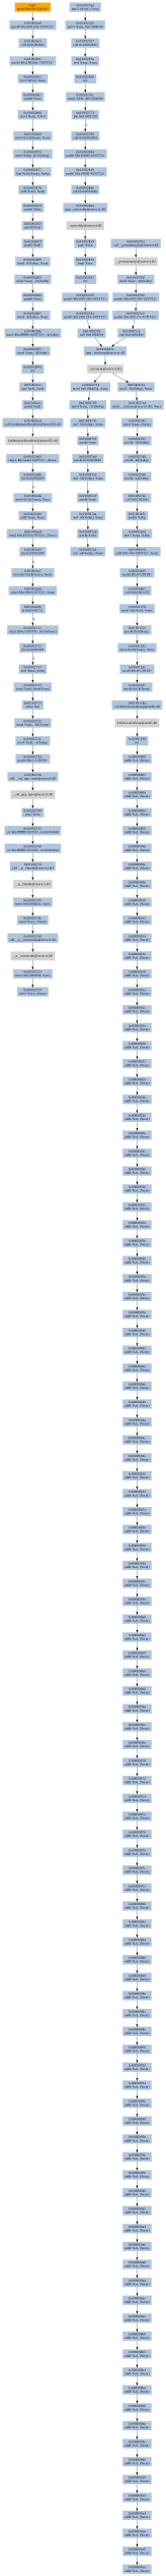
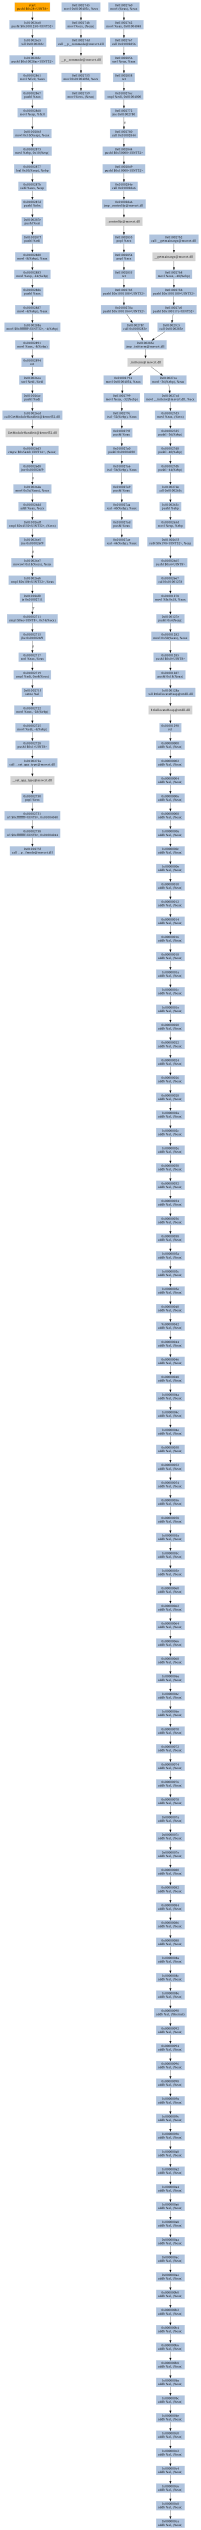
  digraph {
    fontname="PT Serif"
    node [color=lightsteelblue fillcolor=lightsteelblue fontname="PT Serif" shape=rectangle style=filled]
    edge [color="#000000" fontname="PT Serif"]
    n1 [color=lightgrey fillcolor=orange label="start\npushl $0x28<UINT8>"]
    n2 [label="0x010026c0\npushl $0x1001250<UINT32>"]
    n3 [label="0x010026c5\ncall 0x0100285c"]
    n4 [label="0x0100285c\npushl $0x10028ac<UINT32>"]
    n5 [label="0x01002861\nmovl %fs:0, %eax"]
    n6 [label="0x01002867\npushl %eax"]
    n7 [label="0x01002868\nmovl %esp, %fs:0"]
    n8 [label="0x0100286f\nmovl 0x10(%esp), %eax"]
    n9 [label="0x01002873\nmovl %ebp, 0x10(%esp)"]
    n10 [label="0x01002877\nleal 0x10(%esp), %ebp"]
    n11 [label="0x0100287b\nsubl %eax, %esp"]
    n12 [label="0x0100287d\npushl %ebx"]
    n13 [label="0x0100287e\npushl %esi"]
    n14 [label="0x0100287f\npushl %edi"]
    n15 [label="0x01002880\nmovl -8(%ebp), %eax"]
    n16 [label="0x01002883\nmovl %esp, -24(%ebp)"]
    n17 [label="0x01002886\npushl %eax"]
    n18 [label="0x01002887\nmovl -4(%ebp), %eax"]
    n19 [label="0x0100288a\nmovl $0xffffffff<UINT32>, -4(%ebp)"]
    n20 [label="0x01002891\nmovl %eax, -8(%ebp)"]
    n21 [label="0x01002894\nret"]
    n22 [label="0x010026ca\nxorl %edi, %edi"]
    n23 [label="0x010026cc\npushl %edi"]
    n24 [label="0x010026cd\ncall GetModuleHandleA@kernel32.dll"]
    n25 [color=lightgrey fillcolor=lightgrey label="GetModuleHandleA@kernel32.dll"]
    n26 [label="0x010026d3\ncmpw $0x5a4d<UINT16>, (%eax)"]
    n27 [label="0x010026d8\njne 0x010026f9"]
    n28 [label="0x010026da\nmovl 0x3c(%eax), %ecx"]
    n29 [label="0x010026dd\naddl %eax, %ecx"]
    n30 [label="0x010026df\ncmpl $0x4550<UINT32>, (%ecx)"]
    n31 [label="0x010026e5\njne 0x010026f9"]
    n32 [label="0x010026e7\nmovzwl 0x18(%ecx), %eax"]
    n33 [label="0x010026eb\ncmpl $0x10b<UINT32>, %eax"]
    n34 [label="0x010026f0\nje 0x01002711"]
    n35 [label="0x01002711\ncmpl $0xe<UINT8>, 0x74(%ecx)"]
    n36 [label="0x01002715\njbe 0x010026f9"]
    n37 [label="0x01002717\nxorl %eax, %eax"]
    n38 [label="0x01002719\ncmpl %edi, 0xe8(%ecx)"]
    n39 [label="0x0100271f\nsetne %al"]
    n40 [label="0x01002722\nmovl %eax, -28(%ebp)"]
    n41 [label="0x01002725\nmovl %edi, -4(%ebp)"]
    n42 [label="0x01002728\npushl $0x1<UINT8>"]
    n43 [label="0x0100272a\ncall __set_app_type@msvcrt.dll"]
    n44 [color=lightgrey fillcolor=lightgrey label="__set_app_type@msvcrt.dll"]
    n45 [label="0x01002730\npopl %ecx"]
    n46 [label="0x01002731\norl $0xffffffff<UINT8>, 0x01004040"]
    n47 [label="0x01002738\norl $0xffffffff<UINT8>, 0x01004044"]
    n48 [label="0x0100273f\ncall __p__fmode@msvcrt.dll"]
-   n49 [color=lightgrey fillcolor=lightgrey label="__p__fmode@msvcrt.dll"]
    n50 [label="0x01002745\nmovl 0x0100403c, %ecx"]
    n51 [label="0x0100274b\nmovl %ecx, (%eax)"]
    n52 [label="0x0100274d\ncall __p__commode@msvcrt.dll"]
    n53 [color=lightgrey fillcolor=lightgrey label="__p__commode@msvcrt.dll"]
    n54 [label="0x01002753\nmovl 0x01004038, %ecx"]
    n55 [label="0x01002759\nmovl %ecx, (%eax)"]
    n56 [label="0x01002760\nmovl (%eax), %eax"]
    n57 [label="0x01002762\nmovl %eax, 0x01004048"]
    n58 [label="0x01002767\ncall 0x01002856"]
    n59 [label="0x01002856\nxorl %eax, %eax"]
    n60 [label="0x01002858\nret"]
    n61 [label="0x0100276c\ncmpl %edi, 0x01004000"]
    n62 [label="0x01002772\njne 0x01002780"]
    n63 [label="0x01002780\ncall 0x01002844"]
    n64 [label="0x01002844\npushl $0x30000<UINT32>"]
    n65 [label="0x01002849\npushl $0x10000<UINT32>"]
    n66 [label="0x0100284e\ncall 0x010028a6"]
    n67 [label="0x010028a6\njmp _controlfp@msvcrt.dll"]
    n68 [color=lightgrey fillcolor=lightgrey label="_controlfp@msvcrt.dll"]
    n69 [label="0x01002853\npopl %ecx"]
    n70 [label="0x01002854\npopl %ecx"]
    n71 [label="0x01002855\nret"]
    n72 [label="0x01002785\npushl $0x1001188<UINT32>"]
    n73 [label="0x0100278a\npushl $0x1001184<UINT32>"]
    n74 [label="0x0100278f\ncall 0x0100283e"]
    n75 [label="0x0100283e\njmp _initterm@msvcrt.dll"]
    n76 [color=lightgrey fillcolor=lightgrey label="_initterm@msvcrt.dll"]
    n77 [label="0x01002794\nmovl 0x01004034, %eax"]
    n78 [label="0x010027ca\nmovl -36(%ebp), %eax"]
    n79 [label="0x01002799\nmovl %eax, -32(%ebp)"]
    n80 [label="0x010027cd\nmovl __initenv@msvcrt.dll, %ecx"]
    n81 [label="0x0100279c\nleal -32(%ebp), %eax"]
    n82 [label="0x0100279f\npushl %eax"]
    n83 [label="0x010027a0\npushl 0x01004030"]
    n84 [label="0x010027a6\nleal -36(%ebp), %eax"]
    n85 [label="0x010027a9\npushl %eax"]
    n86 [label="0x010027aa\nleal -40(%ebp), %eax"]
    n87 [label="0x010027ad\npushl %eax"]
    n88 [label="0x010027ae\nleal -44(%ebp), %eax"]
    n89 [label="0x010027b2\ncall __getmainargs@msvcrt.dll"]
    n90 [color=lightgrey fillcolor=lightgrey label="__getmainargs@msvcrt.dll"]
    n91 [label="0x010027b8\nmovl %eax, -48(%ebp)"]
    n92 [label="0x010027bb\npushl $0x1001180<UINT32>"]
    n93 [label="0x010027c0\npushl $0x100117c<UINT32>"]
    n94 [label="0x010027c5\ncall 0x0100283e"]
    n95 [label="0x010027d3\nmovl %eax, (%ecx)"]
    n96 [label="0x010027d5\npushl -36(%ebp)"]
    n97 [label="0x010027d8\npushl -40(%ebp)"]
    n98 [label="0x010027db\npushl -44(%ebp)"]
    n99 [label="0x010027de\ncall 0x0100265c"]
    n100 [label="0x0100265c\npushl %ebp"]
    n101 [label="0x0100265d\nmovl %esp, %ebp"]
    n102 [label="0x0100265f\nsubl $0x198<UINT32>, %esp"]
    n103 [label="0x01002665\npushl $0x4<UINT8>"]
    n104 [label="0x01002667\ncall 0x01001278"]
    n105 [label="0x01001278\nmovl %fs:0x18, %eax"]
    n106 [label="0x0100127e\npushl 0x4(%esp)"]
    n107 [label="0x01001282\nmovl 0x30(%eax), %eax"]
    n108 [label="0x01001285\npushl $0x0<UINT8>"]
    n109 [label="0x01001287\npushl 0x18(%eax)"]
    n110 [label="0x0100128a\ncall RtlAllocateHeap@ntdll.dll"]
    n111 [color=lightgrey fillcolor=lightgrey label="RtlAllocateHeap@ntdll.dll"]
    n112 [label="0x01001290\nret"]
    n113 [label="0x00000000\naddb %al, (%eax)"]
    n114 [label="0x00000002\naddb %al, (%eax)"]
    n115 [label="0x00000004\naddb %al, (%eax)"]
    n116 [label="0x00000006\naddb %al, (%eax)"]
    n117 [label="0x00000008\naddb %al, (%eax)"]
    n118 [label="0x0000000a\naddb %al, (%eax)"]
    n119 [label="0x0000000c\naddb %al, (%eax)"]
    n120 [label="0x0000000e\naddb %al, (%eax)"]
    n121 [label="0x00000010\naddb %al, (%eax)"]
    n122 [label="0x00000012\naddb %al, (%eax)"]
    n123 [label="0x00000014\naddb %al, (%eax)"]
    n124 [label="0x00000016\naddb %al, (%eax)"]
    n125 [label="0x00000018\naddb %al, (%eax)"]
    n126 [label="0x0000001a\naddb %al, (%eax)"]
    n127 [label="0x0000001c\naddb %al, (%eax)"]
    n128 [label="0x0000001e\naddb %al, (%eax)"]
    n129 [label="0x00000020\naddb %al, (%eax)"]
    n130 [label="0x00000022\naddb %al, (%eax)"]
    n131 [label="0x00000024\naddb %al, (%eax)"]
    n132 [label="0x00000026\naddb %al, (%eax)"]
    n133 [label="0x00000028\naddb %al, (%eax)"]
    n134 [label="0x0000002a\naddb %al, (%eax)"]
    n135 [label="0x0000002c\naddb %al, (%eax)"]
    n136 [label="0x0000002e\naddb %al, (%eax)"]
    n137 [label="0x00000030\naddb %al, (%eax)"]
    n138 [label="0x00000032\naddb %al, (%eax)"]
    n139 [label="0x00000034\naddb %al, (%eax)"]
    n140 [label="0x00000036\naddb %al, (%eax)"]
    n141 [label="0x00000038\naddb %al, (%eax)"]
    n142 [label="0x0000003a\naddb %al, (%eax)"]
    n143 [label="0x0000003c\naddb %al, (%eax)"]
    n144 [label="0x0000003e\naddb %al, (%eax)"]
    n145 [label="0x00000040\naddb %al, (%eax)"]
    n146 [label="9x00000042\naddb %al, (%eax)"]
    n147 [label="0x00000044\naddb %al, (%eax)"]
    n148 [label="0x00000046\naddb %al, (%eax)"]
    n149 [label="0x00000048\naddb %al, (%eax)"]
    n150 [label="0x0000004a\naddb %al, (%eax)"]
    n151 [label="0x0000004c\naddb %al, (%eax)"]
    n152 [label="0x0000004e\naddb %al, (%eax)"]
    n153 [label="0x00000050\naddb %al, (%eax)"]
    n154 [label="0x00000052\naddb %al, (%eax)"]
    n155 [label="0x00000054\naddb %al, (%eax)"]
    n156 [label="0x00000056\naddb %al, (%eax)"]
    n157 [label="0x00000058\naddb %al, (%eax)"]
    n158 [label="0x0000005a\naddb %al, (%eax)"]
    n159 [label="0x0000005c\naddb %al, (%eax)"]
    n160 [label="0x0000005e\naddb %al, (%eax)"]
    n161 [label="0x00000060\naddb %al, (%eax)"]
    n162 [label="0x00000062\naddb %al, (%eax)"]
    n163 [label="0x00000064\naddb %al, (%eax)"]
    n164 [label="0x00000066\naddb %al, (%eax)"]
    n165 [label="0x00000068\naddb %al, (%eax)"]
    n166 [label="0x0000006a\naddb %al, (%eax)"]
    n167 [label="0x0000006c\naddb %al, (%eax)"]
    n168 [label="0x0000006e\naddb %al, (%eax)"]
    n169 [label="0x00000070\naddb %al, (%eax)"]
    n170 [label="0x00000072\naddb %al, (%eax)"]
    n171 [label="0x00000074\naddb %al, (%eax)"]
    n172 [label="0x00000076\naddb %al, (%eax)"]
    n173 [label="0x00000078\naddb %al, (%eax)"]
    n174 [label="0x0000007a\naddb %al, (%eax)"]
    n175 [label="0x0000007c\naddb %al, (%eax)"]
    n176 [label="0x0000007e\naddb %al, (%eax)"]
    n177 [label="0x00000080\naddb %al, (%eax)"]
    n178 [label="0x00000082\naddb %al, (%eax)"]
    n179 [label="0x00000084\naddb %al, (%eax)"]
    n180 [label="0x00000086\naddb %al, (%eax)"]
    n181 [label="0x00000088\naddb %al, (%eax)"]
    n182 [label="0x0000008a\naddb %al, (%eax)"]
    n183 [label="0x0000008c\naddb %al, (%eax)"]
    n184 [label="0x0000008e\naddb %al, (%eax)"]
-   n185 [label="0x00000090\naddb %al, (%eax)"]
+   n185 [label="0x00000090\naddb %al, (%kernel)"]
    n186 [label="0x00000092\naddb %al, (%eax)"]
    n187 [label="0x00000094\naddb %al, (%eax)"]
    n188 [label="0x00000096\naddb %al, (%eax)"]
    n189 [label="0x00000098\naddb %al, (%eax)"]
    n190 [label="0x0000009a\naddb %al, (%eax)"]
    n191 [label="0x0000009c\naddb %al, (%eax)"]
    n192 [label="0x0000009e\naddb %al, (%eax)"]
    n193 [label="0x000000a0\naddb %al, (%eax)"]
    n194 [label="0x000000a2\naddb %al, (%eax)"]
    n195 [label="0x000000a4\naddb %al, (%eax)"]
    n196 [label="0x000000a6\naddb %al, (%eax)"]
    n197 [label="0x000000a8\naddb %al, (%eax)"]
    n198 [label="0x000000aa\naddb %al, (%eax)"]
    n199 [label="0x000000ac\naddb %al, (%eax)"]
    n200 [label="0x000000ae\naddb %al, (%eax)"]
    n201 [label="0x000000b0\naddb %al, (%eax)"]
    n202 [label="0x000000b2\naddb %al, (%eax)"]
    n203 [label="0x000000b4\naddb %al, (%eax)"]
    n204 [label="0x000000b6\naddb %al, (%eax)"]
    n205 [label="0x000000b8\naddb %al, (%eax)"]
    n206 [label="0x000000ba\naddb %al, (%eax)"]
    n207 [label="0x000000bc\naddb %al, (%eax)"]
    n208 [label="0x000000be\naddb %al, (%eax)"]
    n209 [label="0x000000c0\naddb %al, (%eax)"]
    n210 [label="0x000000c2\naddb %al, (%eax)"]
    n211 [label="0x000000c4\naddb %al, (%eax)"]
    n212 [label="0x000000c6\naddb %al, (%eax)"]
    n213 [label="0x000000c8\naddb %al, (%eax)"]
    n214 [label="0x000000ca\naddb %al, (%eax)"]
    n1 -> n2
    n2 -> n3
    n3 -> n4
    n4 -> n5
    n5 -> n6
    n6 -> n7
    n7 -> n8
    n8 -> n9
    n9 -> n10
    n10 -> n11
    n11 -> n12
    n12 -> n13
    n13 -> n14
    n14 -> n15
    n15 -> n16
    n16 -> n17
    n17 -> n18
    n18 -> n19
    n19 -> n20
    n20 -> n21
    n21 -> n22
    n22 -> n23
    n23 -> n24
    n24 -> n25
    n25 -> n26
    n26 -> n27
    n27 -> n28 [label=F]
    n28 -> n29
    n29 -> n30
    n30 -> n31
    n31 -> n32 [label=F]
    n32 -> n33
    n33 -> n34
    n34 -> n35 [label=T]
    n35 -> n36
    n36 -> n37 [label=F]
    n37 -> n38
    n38 -> n39
    n39 -> n40
    n40 -> n41
    n41 -> n42
    n42 -> n43
    n43 -> n44
    n44 -> n45
    n45 -> n46
    n46 -> n47
    n47 -> n48
-   n48 -> n49
-   n49 -> n50
    n50 -> n51
    n51 -> n52
    n52 -> n53
    n53 -> n54
    n54 -> n55
    n56 -> n57
    n57 -> n58
    n58 -> n59
    n59 -> n60
    n60 -> n61
    n61 -> n62
    n62 -> n63 [label=T]
    n63 -> n64
    n64 -> n65
    n65 -> n66
    n66 -> n67
    n67 -> n68
    n68 -> n69
    n69 -> n70
    n70 -> n71
    n71 -> n72
    n72 -> n73
    n73 -> n74
    n74 -> n75
    n75 -> n76
    n76 -> n77
    n76 -> n78
    n77 -> n79
    n78 -> n80
    n79 -> n81
    n80 -> n95
    n81 -> n82
    n82 -> n83
    n83 -> n84
    n84 -> n85
    n85 -> n86
    n86 -> n87
    n87 -> n88
    n89 -> n90
    n90 -> n91
    n91 -> n92
    n92 -> n93
    n93 -> n94
    n94 -> n75
    n95 -> n96
    n96 -> n97
    n97 -> n98
    n98 -> n99
    n99 -> n100
    n100 -> n101
    n101 -> n102
    n102 -> n103
    n103 -> n104
    n104 -> n105
    n105 -> n106
    n106 -> n107
    n107 -> n108
    n108 -> n109
    n109 -> n110
    n110 -> n111
    n111 -> n112
    n112 -> n113
    n113 -> n114
    n114 -> n115
    n115 -> n116
    n116 -> n117
    n117 -> n118
    n118 -> n119
    n119 -> n120
    n120 -> n121
    n121 -> n122
    n122 -> n123
    n123 -> n124
    n124 -> n125
    n125 -> n126
    n126 -> n127
    n127 -> n128
    n128 -> n129
    n129 -> n130
    n130 -> n131
    n131 -> n132
    n132 -> n133
    n133 -> n134
    n134 -> n135
    n135 -> n136
    n136 -> n137
    n137 -> n138
    n138 -> n139
    n139 -> n140
    n140 -> n141
    n141 -> n142
    n142 -> n143
    n143 -> n144
    n144 -> n145
    n145 -> n146
    n146 -> n147
    n147 -> n148
    n148 -> n149
    n149 -> n150
    n150 -> n151
    n151 -> n152
    n152 -> n153
    n153 -> n154
    n154 -> n155
    n155 -> n156
    n156 -> n157
    n157 -> n158
    n158 -> n159
    n159 -> n160
    n160 -> n161
    n161 -> n162
    n162 -> n163
    n163 -> n164
    n164 -> n165
    n165 -> n166
    n166 -> n167
    n167 -> n168
    n168 -> n169
    n169 -> n170
    n170 -> n171
    n171 -> n172
    n172 -> n173
    n173 -> n174
    n174 -> n175
    n175 -> n176
    n176 -> n177
    n177 -> n178
    n178 -> n179
    n179 -> n180
    n180 -> n181
    n181 -> n182
    n182 -> n183
    n183 -> n184
    n184 -> n185
    n185 -> n186
    n186 -> n187
    n187 -> n188
    n188 -> n189
    n189 -> n190
    n190 -> n191
    n191 -> n192
    n192 -> n193
    n193 -> n194
    n194 -> n195
    n195 -> n196
    n196 -> n197
    n197 -> n198
    n198 -> n199
    n199 -> n200
    n200 -> n201
    n201 -> n202
    n202 -> n203
    n203 -> n204
    n204 -> n205
    n205 -> n206
    n206 -> n207
    n207 -> n208
    n208 -> n209
    n209 -> n210
    n210 -> n211
    n211 -> n212
    n212 -> n213
    n213 -> n214
  }
